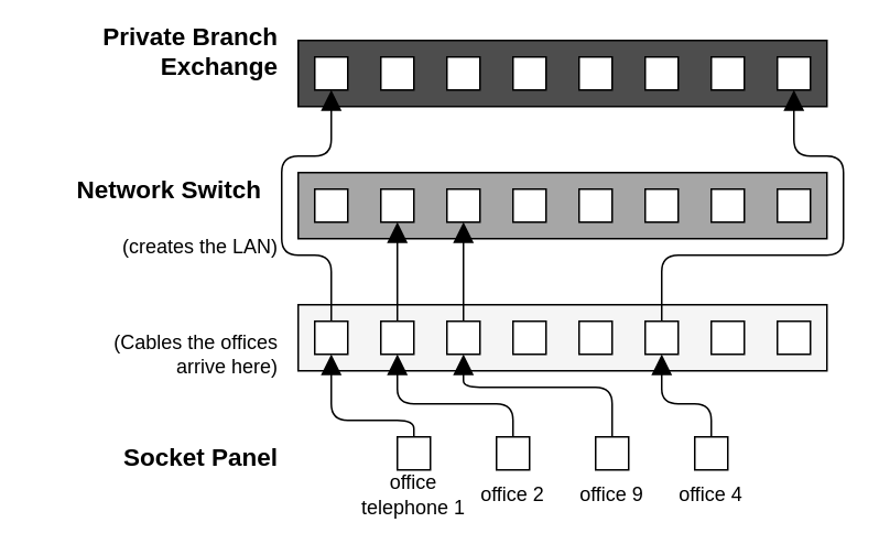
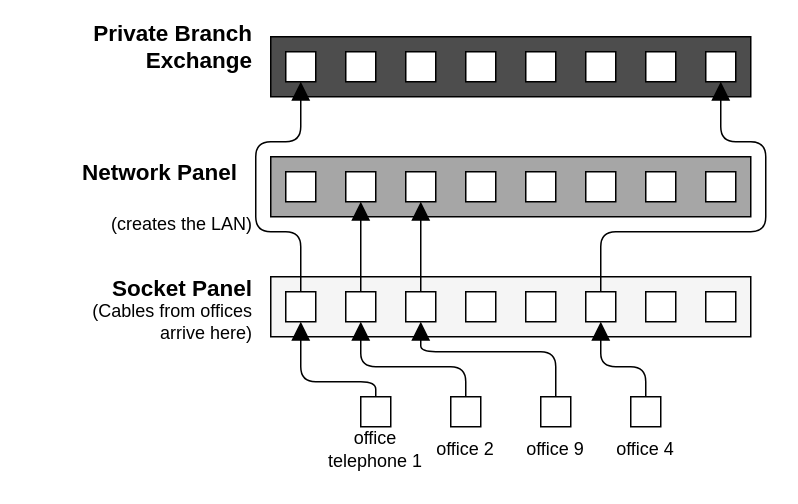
  <mxCell id="0" />
  <mxCell id="1" parent="0" />
  <mxCell id="2" value="" style="rounded=0;whiteSpace=wrap;html=1;fillColor=#4D4D4D;" vertex="1" parent="1"><mxGeometry x="180" y="24" width="320" height="40" as="geometry" /></mxCell>
  <mxCell id="3" value="" style="rounded=0;whiteSpace=wrap;html=1;fontColor=#333333;fillColor=#A6A6A6;" vertex="1" parent="1"><mxGeometry x="180" y="104" width="320" height="40" as="geometry" /></mxCell>
  <mxCell id="4" value="" style="rounded=0;whiteSpace=wrap;html=1;fillColor=#f5f5f5;fontColor=#333333;" vertex="1" parent="1"><mxGeometry x="180" y="184" width="320" height="40" as="geometry" /></mxCell>
  <mxCell id="5" value="" style="rounded=0;whiteSpace=wrap;html=1;" vertex="1" parent="1"><mxGeometry x="190" y="34" width="20" height="20" as="geometry" /></mxCell>
  <mxCell id="6" value="" style="rounded=0;whiteSpace=wrap;html=1;" vertex="1" parent="1"><mxGeometry x="230" y="34" width="20" height="20" as="geometry" /></mxCell>
  <mxCell id="7" value="" style="rounded=0;whiteSpace=wrap;html=1;" vertex="1" parent="1"><mxGeometry x="270" y="34" width="20" height="20" as="geometry" /></mxCell>
  <mxCell id="8" value="" style="rounded=0;whiteSpace=wrap;html=1;" vertex="1" parent="1"><mxGeometry x="310" y="34" width="20" height="20" as="geometry" /></mxCell>
  <mxCell id="9" value="" style="rounded=0;whiteSpace=wrap;html=1;" vertex="1" parent="1"><mxGeometry x="350" y="34" width="20" height="20" as="geometry" /></mxCell>
  <mxCell id="10" value="" style="rounded=0;whiteSpace=wrap;html=1;" vertex="1" parent="1"><mxGeometry x="390" y="34" width="20" height="20" as="geometry" /></mxCell>
  <mxCell id="11" value="" style="rounded=0;whiteSpace=wrap;html=1;" vertex="1" parent="1"><mxGeometry x="430" y="34" width="20" height="20" as="geometry" /></mxCell>
  <mxCell id="12" value="" style="rounded=0;whiteSpace=wrap;html=1;" vertex="1" parent="1"><mxGeometry x="470" y="34" width="20" height="20" as="geometry" /></mxCell>
  <mxCell id="13" value="" style="rounded=0;whiteSpace=wrap;html=1;" vertex="1" parent="1"><mxGeometry x="190" y="114" width="20" height="20" as="geometry" /></mxCell>
  <mxCell id="14" value="" style="rounded=0;whiteSpace=wrap;html=1;" vertex="1" parent="1"><mxGeometry x="230" y="114" width="20" height="20" as="geometry" /></mxCell>
  <mxCell id="15" value="" style="rounded=0;whiteSpace=wrap;html=1;" vertex="1" parent="1"><mxGeometry x="270" y="114" width="20" height="20" as="geometry" /></mxCell>
  <mxCell id="16" value="" style="rounded=0;whiteSpace=wrap;html=1;" vertex="1" parent="1"><mxGeometry x="310" y="114" width="20" height="20" as="geometry" /></mxCell>
  <mxCell id="17" value="" style="rounded=0;whiteSpace=wrap;html=1;" vertex="1" parent="1"><mxGeometry x="350" y="114" width="20" height="20" as="geometry" /></mxCell>
  <mxCell id="18" value="" style="rounded=0;whiteSpace=wrap;html=1;" vertex="1" parent="1"><mxGeometry x="390" y="114" width="20" height="20" as="geometry" /></mxCell>
  <mxCell id="19" value="" style="rounded=0;whiteSpace=wrap;html=1;" vertex="1" parent="1"><mxGeometry x="430" y="114" width="20" height="20" as="geometry" /></mxCell>
  <mxCell id="20" value="" style="rounded=0;whiteSpace=wrap;html=1;" vertex="1" parent="1"><mxGeometry x="470" y="114" width="20" height="20" as="geometry" /></mxCell>
  <mxCell id="21" style="edgeStyle=orthogonalEdgeStyle;rounded=1;orthogonalLoop=1;jettySize=auto;html=1;exitX=0.5;exitY=0;exitDx=0;exitDy=0;entryX=0.5;entryY=1;entryDx=0;entryDy=0;endArrow=block;endFill=1;endSize=10;" edge="1" parent="1" source="22" target="5"><mxGeometry relative="1" as="geometry"><Array as="points"><mxPoint x="200" y="154" /><mxPoint x="170" y="154" /><mxPoint x="170" y="94" /><mxPoint x="200" y="94" /></Array></mxGeometry></mxCell>
  <mxCell id="22" value="" style="rounded=0;whiteSpace=wrap;html=1;" vertex="1" parent="1"><mxGeometry x="190" y="194" width="20" height="20" as="geometry" /></mxCell>
  <mxCell id="23" style="edgeStyle=orthogonalEdgeStyle;rounded=0;orthogonalLoop=1;jettySize=auto;html=1;exitX=0.5;exitY=0;exitDx=0;exitDy=0;entryX=0.5;entryY=1;entryDx=0;entryDy=0;endArrow=block;endFill=1;endSize=10;" edge="1" parent="1" source="24" target="14"><mxGeometry relative="1" as="geometry" /></mxCell>
  <mxCell id="24" value="" style="rounded=0;whiteSpace=wrap;html=1;" vertex="1" parent="1"><mxGeometry x="230" y="194" width="20" height="20" as="geometry" /></mxCell>
  <mxCell id="25" style="edgeStyle=orthogonalEdgeStyle;rounded=0;orthogonalLoop=1;jettySize=auto;html=1;exitX=0.5;exitY=0;exitDx=0;exitDy=0;entryX=0.5;entryY=1;entryDx=0;entryDy=0;endArrow=block;endFill=1;endSize=10;" edge="1" parent="1" source="26" target="15"><mxGeometry relative="1" as="geometry" /></mxCell>
  <mxCell id="26" value="" style="rounded=0;whiteSpace=wrap;html=1;" vertex="1" parent="1"><mxGeometry x="270" y="194" width="20" height="20" as="geometry" /></mxCell>
  <mxCell id="27" value="" style="rounded=0;whiteSpace=wrap;html=1;" vertex="1" parent="1"><mxGeometry x="310" y="194" width="20" height="20" as="geometry" /></mxCell>
  <mxCell id="28" value="" style="rounded=0;whiteSpace=wrap;html=1;" vertex="1" parent="1"><mxGeometry x="350" y="194" width="20" height="20" as="geometry" /></mxCell>
  <mxCell id="29" style="edgeStyle=orthogonalEdgeStyle;rounded=1;orthogonalLoop=1;jettySize=auto;html=1;exitX=0.5;exitY=0;exitDx=0;exitDy=0;endArrow=block;endFill=1;entryX=0.5;entryY=1;entryDx=0;entryDy=0;endSize=10;" edge="1" parent="1" source="30" target="12"><mxGeometry relative="1" as="geometry"><mxPoint x="520" y="74" as="targetPoint" /><Array as="points"><mxPoint x="400" y="154" /><mxPoint x="510" y="154" /><mxPoint x="510" y="94" /><mxPoint x="480" y="94" /></Array></mxGeometry></mxCell>
  <mxCell id="30" value="" style="rounded=0;whiteSpace=wrap;html=1;" vertex="1" parent="1"><mxGeometry x="390" y="194" width="20" height="20" as="geometry" /></mxCell>
  <mxCell id="31" value="" style="rounded=0;whiteSpace=wrap;html=1;" vertex="1" parent="1"><mxGeometry x="430" y="194" width="20" height="20" as="geometry" /></mxCell>
  <mxCell id="32" value="" style="rounded=0;whiteSpace=wrap;html=1;" vertex="1" parent="1"><mxGeometry x="470" y="194" width="20" height="20" as="geometry" /></mxCell>
  <mxCell id="33" value="Private Branch Exchange" style="text;html=1;strokeColor=none;fillColor=none;align=right;verticalAlign=middle;whiteSpace=wrap;rounded=0;fontStyle=1;fontSize=15;" vertex="1" parent="1"><mxGeometry x="30" y="20" width="140" height="20" as="geometry" /></mxCell>
- <mxCell id="34" value="Network Switch" style="text;html=1;strokeColor=none;fillColor=none;align=right;verticalAlign=middle;whiteSpace=wrap;rounded=0;fontStyle=1;fontSize=15;" vertex="1" parent="1"><mxGeometry x="20" y="104" width="140" height="20" as="geometry" /></mxCell>
+ <mxCell id="34" value="Network Panel" style="text;html=1;strokeColor=none;fillColor=none;align=right;verticalAlign=middle;whiteSpace=wrap;rounded=0;fontStyle=1;fontSize=15;" vertex="1" parent="1"><mxGeometry x="20" y="104" width="140" height="20" as="geometry" /></mxCell>
  <mxCell id="35" value="(creates the LAN)" style="text;html=1;strokeColor=none;fillColor=none;align=right;verticalAlign=middle;whiteSpace=wrap;rounded=0;" vertex="1" parent="1"><mxGeometry x="30" y="139" width="140" height="20" as="geometry" /></mxCell>
- <mxCell id="36" value="Socket Panel" style="text;html=1;strokeColor=none;fillColor=none;align=right;verticalAlign=middle;whiteSpace=wrap;rounded=0;fontStyle=1;fontSize=15;" vertex="1" parent="1"><mxGeometry x="30" y="266" width="140" height="20" as="geometry" /></mxCell>
- <mxCell id="37" value="(Cables the offices arrive here)" style="text;html=1;strokeColor=none;fillColor=none;align=right;verticalAlign=middle;whiteSpace=wrap;rounded=0;" vertex="1" parent="1"><mxGeometry x="50" y="204" width="120" height="20" as="geometry" /></mxCell>
+ <mxCell id="36" value="Socket Panel" style="text;html=1;strokeColor=none;fillColor=none;align=right;verticalAlign=middle;whiteSpace=wrap;rounded=0;fontStyle=1;fontSize=15;" vertex="1" parent="1"><mxGeometry x="30" y="181" width="140" height="20" as="geometry" /></mxCell>
+ <mxCell id="37" value="(Cables from offices arrive here)" style="text;html=1;strokeColor=none;fillColor=none;align=right;verticalAlign=middle;whiteSpace=wrap;rounded=0;" vertex="1" parent="1"><mxGeometry x="50" y="204" width="120" height="20" as="geometry" /></mxCell>
  <mxCell id="38" style="edgeStyle=orthogonalEdgeStyle;rounded=1;orthogonalLoop=1;jettySize=auto;html=1;exitX=0.5;exitY=0;exitDx=0;exitDy=0;entryX=0.5;entryY=1;entryDx=0;entryDy=0;endArrow=block;endFill=1;endSize=10;fontSize=15;" edge="1" parent="1" source="39" target="22"><mxGeometry relative="1" as="geometry"><Array as="points"><mxPoint x="250" y="254" /><mxPoint x="200" y="254" /></Array></mxGeometry></mxCell>
  <mxCell id="39" value="" style="rounded=0;whiteSpace=wrap;html=1;" vertex="1" parent="1"><mxGeometry x="240" y="264" width="20" height="20" as="geometry" /></mxCell>
  <mxCell id="40" style="edgeStyle=orthogonalEdgeStyle;rounded=1;orthogonalLoop=1;jettySize=auto;html=1;exitX=0.5;exitY=0;exitDx=0;exitDy=0;entryX=0.5;entryY=1;entryDx=0;entryDy=0;endArrow=block;endFill=1;endSize=10;fontSize=15;" edge="1" parent="1" source="41" target="24"><mxGeometry relative="1" as="geometry"><Array as="points"><mxPoint x="310" y="244" /><mxPoint x="240" y="244" /></Array></mxGeometry></mxCell>
  <mxCell id="41" value="" style="rounded=0;whiteSpace=wrap;html=1;" vertex="1" parent="1"><mxGeometry x="300" y="264" width="20" height="20" as="geometry" /></mxCell>
  <mxCell id="42" style="edgeStyle=orthogonalEdgeStyle;rounded=1;orthogonalLoop=1;jettySize=auto;html=1;exitX=0.5;exitY=0;exitDx=0;exitDy=0;entryX=0.5;entryY=1;entryDx=0;entryDy=0;endArrow=block;endFill=1;endSize=10;fontSize=15;" edge="1" parent="1" source="43" target="26"><mxGeometry relative="1" as="geometry"><Array as="points"><mxPoint x="370" y="234" /><mxPoint x="280" y="234" /></Array></mxGeometry></mxCell>
  <mxCell id="43" value="" style="rounded=0;whiteSpace=wrap;html=1;" vertex="1" parent="1"><mxGeometry x="360" y="264" width="20" height="20" as="geometry" /></mxCell>
  <mxCell id="44" style="edgeStyle=orthogonalEdgeStyle;rounded=1;orthogonalLoop=1;jettySize=auto;html=1;exitX=0.5;exitY=0;exitDx=0;exitDy=0;entryX=0.5;entryY=1;entryDx=0;entryDy=0;endArrow=block;endFill=1;endSize=10;fontSize=15;" edge="1" parent="1" source="45" target="30"><mxGeometry relative="1" as="geometry"><Array as="points"><mxPoint x="430" y="244" /><mxPoint x="400" y="244" /></Array></mxGeometry></mxCell>
  <mxCell id="45" value="" style="rounded=0;whiteSpace=wrap;html=1;" vertex="1" parent="1"><mxGeometry x="420" y="264" width="20" height="20" as="geometry" /></mxCell>
  <mxCell id="46" value="office telephone 1" style="text;html=1;strokeColor=none;fillColor=none;align=center;verticalAlign=middle;whiteSpace=wrap;rounded=0;fontSize=12;" vertex="1" parent="1"><mxGeometry x="215" y="284" width="70" height="30" as="geometry" /></mxCell>
  <mxCell id="47" value="office 2" style="text;html=1;strokeColor=none;fillColor=none;align=center;verticalAlign=middle;whiteSpace=wrap;rounded=0;fontSize=12;" vertex="1" parent="1"><mxGeometry x="280" y="284" width="60" height="30" as="geometry" /></mxCell>
  <mxCell id="48" value="office 9" style="text;html=1;strokeColor=none;fillColor=none;align=center;verticalAlign=middle;whiteSpace=wrap;rounded=0;fontSize=12;" vertex="1" parent="1"><mxGeometry x="340" y="284" width="60" height="30" as="geometry" /></mxCell>
  <mxCell id="49" value="office 4" style="text;html=1;strokeColor=none;fillColor=none;align=center;verticalAlign=middle;whiteSpace=wrap;rounded=0;fontSize=12;" vertex="1" parent="1"><mxGeometry x="400" y="284" width="60" height="30" as="geometry" /></mxCell>
